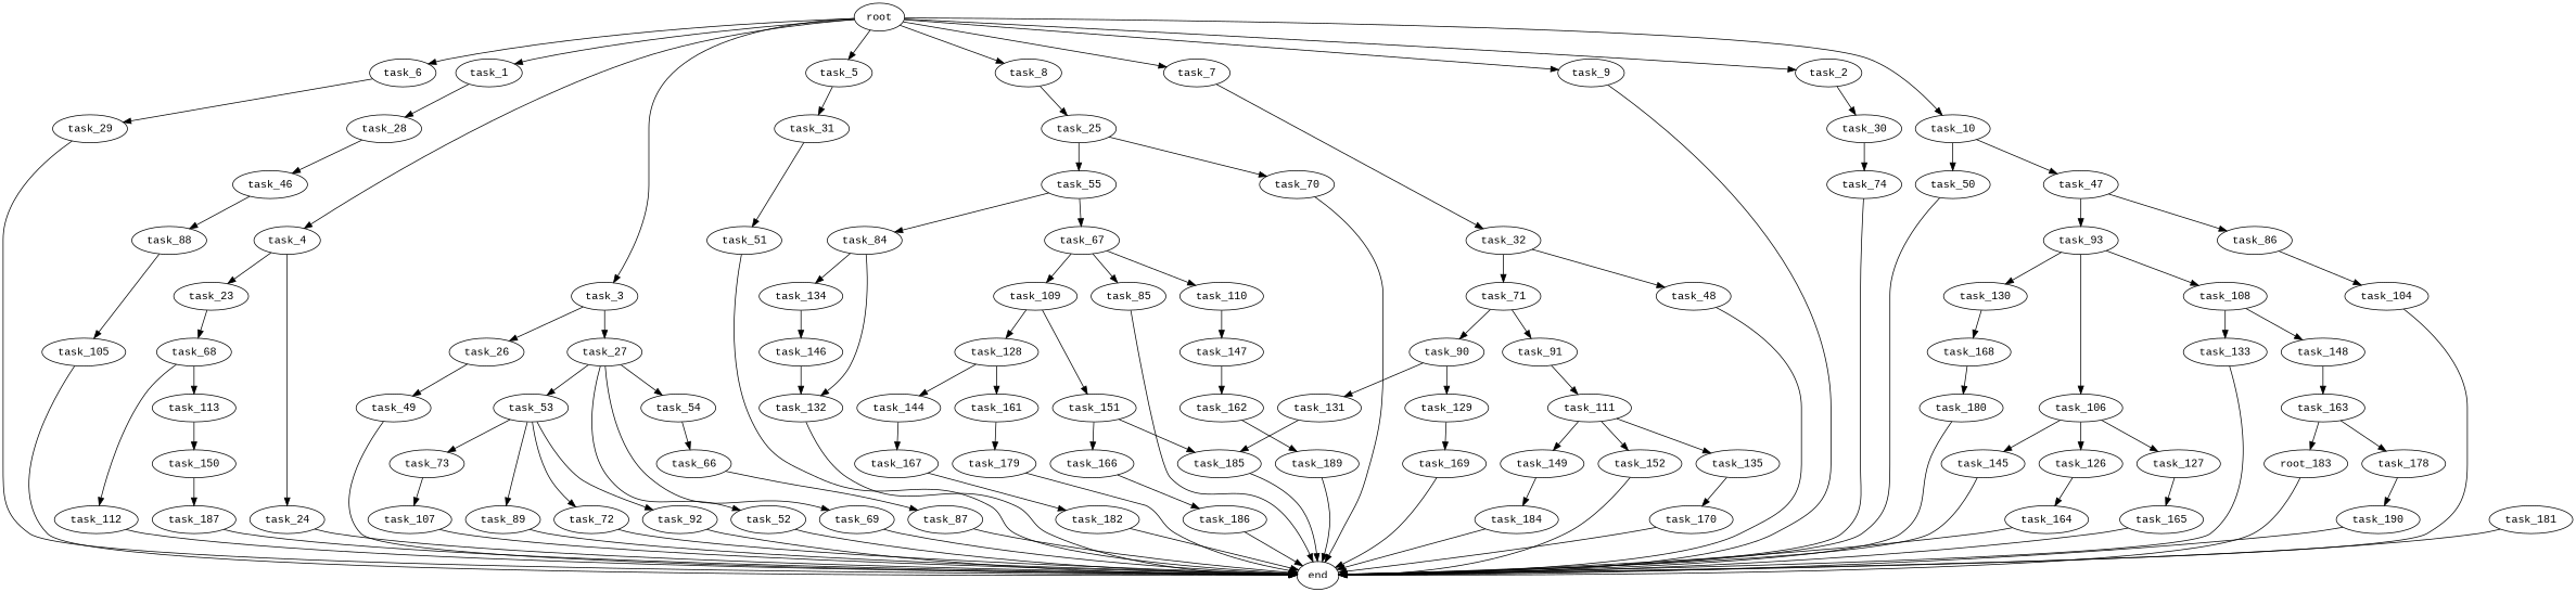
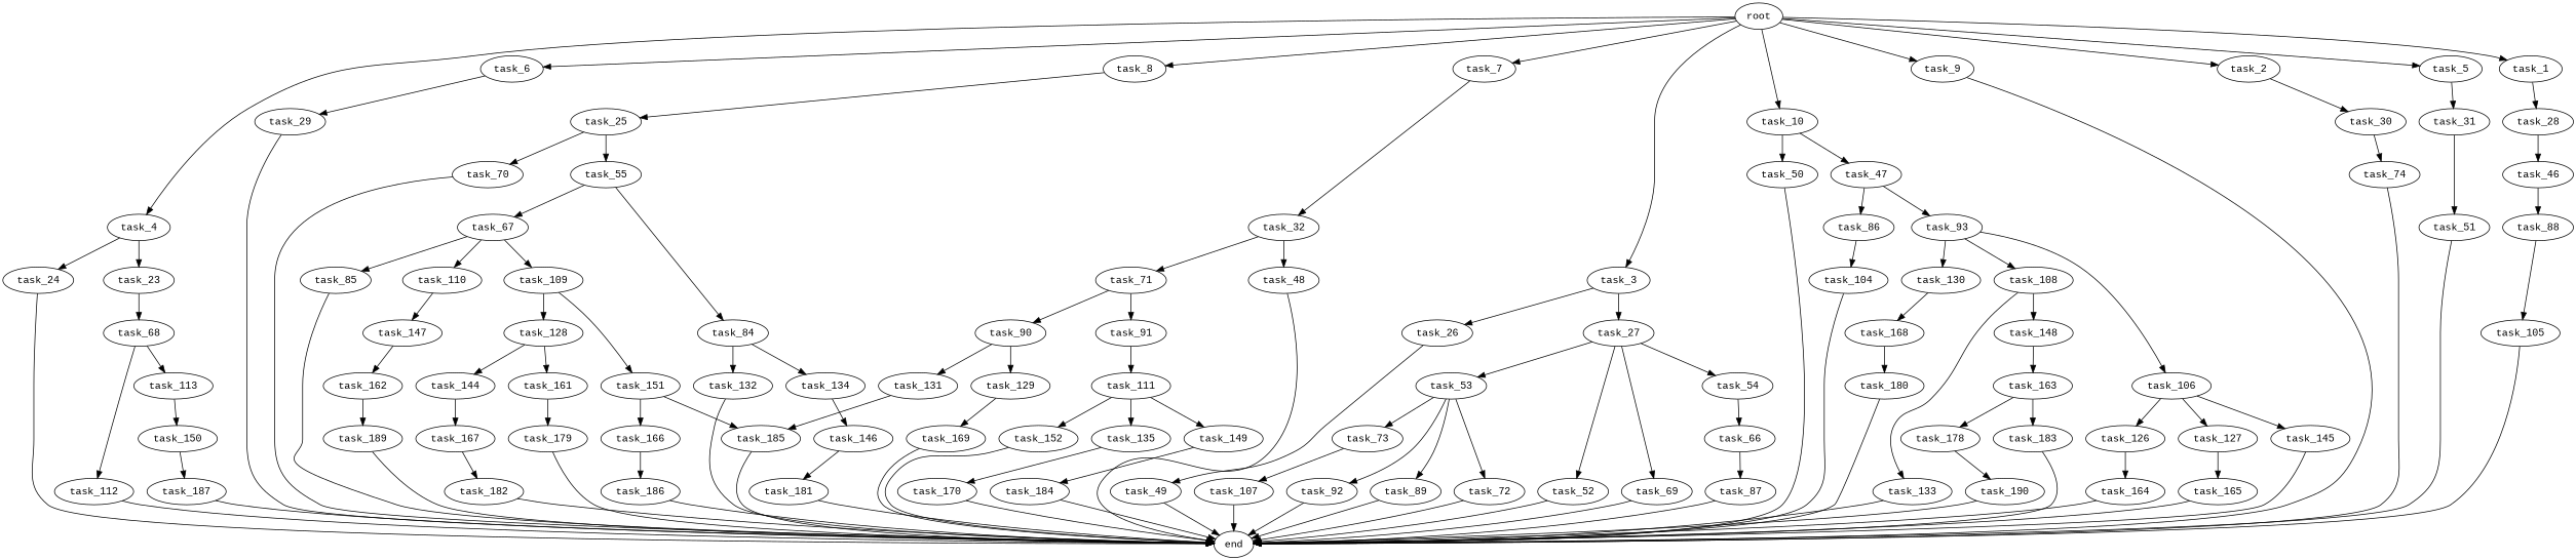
  digraph {
    fontname="Liberation Mono"
    node [fontname="Liberation Mono"]
    edge [fontname="Liberation Mono"]
    task_112
    end
    task_6
    task_29
    task_134
    task_146
    task_181
    task_169
    task_91
    task_111
    task_149
    task_152
    task_135
    task_187
    task_66
    task_87
    task_1
    task_28
    task_46
    task_150
    task_68
    task_113
    task_190
    task_184
    task_130
    task_168
    task_180
    task_72
    root
    task_4
    task_3
    task_5
    task_8
    task_7
    task_9
    task_2
    task_10
    task_24
    task_23
    task_27
    task_26
    task_31
    task_25
    task_32
    task_30
    task_50
    task_47
    task_178
    task_179
    task_144
    task_167
    task_182
    task_148
    task_163
-   task_183 [label=root_183]
+   task_183
    task_74
    task_54
    task_53
    task_52
    task_69
    task_49
    task_51
    task_147
    task_162
    task_189
    task_131
    task_185
    task_93
    task_106
    task_108
    task_145
    task_126
    task_127
    task_133
    task_84
    task_132
    task_55
    task_70
    task_92
    task_73
    task_89
    task_109
    task_128
    task_151
    task_161
    task_166
    task_86
    task_104
    task_186
    task_107
    task_48
    task_71
    task_90
    task_88
    task_105
    task_67
    task_85
    task_110
    task_164
    task_165
    task_129
    task_170
    task_112 -> end
    task_6 -> task_29
    task_29 -> end
    task_134 -> task_146
-   task_146 -> task_132
+   task_146 -> task_181
    task_181 -> end
    task_169 -> end
    task_91 -> task_111
    task_111 -> task_149
    task_111 -> task_152
    task_111 -> task_135
    task_149 -> task_184
    task_152 -> end
    task_135 -> task_170
    task_187 -> end
    task_66 -> task_87
    task_87 -> end
    task_1 -> task_28
    task_28 -> task_46
    task_46 -> task_88
    task_150 -> task_187
    task_68 -> task_112
    task_68 -> task_113
    task_113 -> task_150
    task_190 -> end
    task_184 -> end
    task_130 -> task_168
    task_168 -> task_180
    task_180 -> end
    task_72 -> end
    root -> task_6
    root -> task_1
    root -> task_4
    root -> task_3
    root -> task_5
    root -> task_8
    root -> task_7
    root -> task_9
    root -> task_2
    root -> task_10
    task_4 -> task_24
    task_4 -> task_23
    task_3 -> task_27
    task_3 -> task_26
    task_5 -> task_31
    task_8 -> task_25
    task_7 -> task_32
    task_9 -> end
    task_2 -> task_30
    task_10 -> task_50
    task_10 -> task_47
    task_24 -> end
    task_23 -> task_68
    task_27 -> task_54
    task_27 -> task_53
    task_27 -> task_52
    task_27 -> task_69
    task_26 -> task_49
    task_31 -> task_51
    task_25 -> task_55
    task_25 -> task_70
    task_32 -> task_48
    task_32 -> task_71
    task_30 -> task_74
    task_50 -> end
    task_47 -> task_93
    task_47 -> task_86
    task_178 -> task_190
    task_179 -> end
    task_144 -> task_167
    task_167 -> task_182
    task_182 -> end
    task_148 -> task_163
    task_163 -> task_178
    task_163 -> task_183
    task_183 -> end
    task_74 -> end
    task_54 -> task_66
    task_53 -> task_72
    task_53 -> task_92
    task_53 -> task_73
    task_53 -> task_89
    task_52 -> end
    task_69 -> end
    task_49 -> end
    task_51 -> end
    task_147 -> task_162
    task_162 -> task_189
    task_189 -> end
    task_131 -> task_185
    task_185 -> end
    task_93 -> task_130
    task_93 -> task_106
    task_93 -> task_108
    task_106 -> task_145
    task_106 -> task_126
    task_106 -> task_127
    task_108 -> task_148
    task_108 -> task_133
    task_145 -> end
    task_126 -> task_164
    task_127 -> task_165
    task_133 -> end
    task_84 -> task_134
    task_84 -> task_132
    task_132 -> end
    task_55 -> task_84
    task_55 -> task_67
    task_70 -> end
    task_92 -> end
    task_73 -> task_107
    task_89 -> end
    task_109 -> task_128
    task_109 -> task_151
    task_128 -> task_144
    task_128 -> task_161
    task_151 -> task_185
    task_151 -> task_166
    task_161 -> task_179
    task_166 -> task_186
    task_86 -> task_104
    task_104 -> end
    task_186 -> end
    task_107 -> end
    task_48 -> end
    task_71 -> task_91
    task_71 -> task_90
    task_90 -> task_131
    task_90 -> task_129
    task_88 -> task_105
    task_105 -> end
    task_67 -> task_109
    task_67 -> task_85
    task_67 -> task_110
    task_85 -> end
    task_110 -> task_147
    task_164 -> end
    task_165 -> end
    task_129 -> task_169
    task_170 -> end
  }
